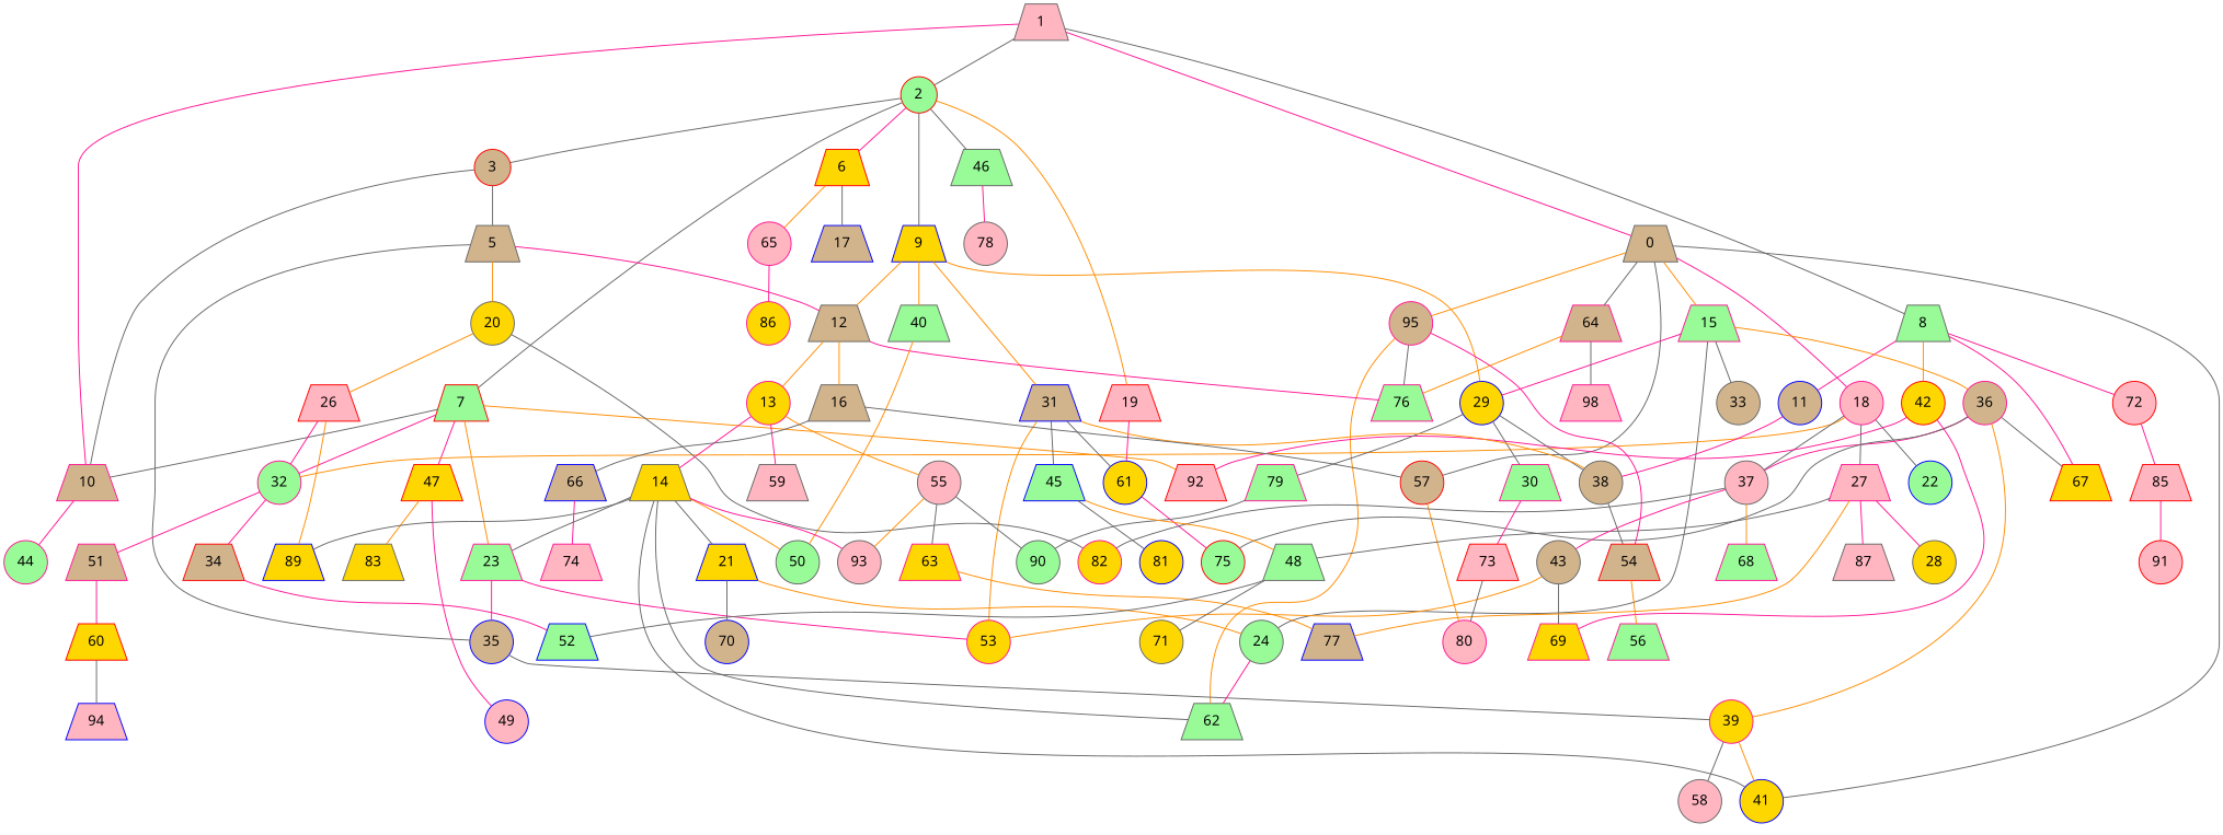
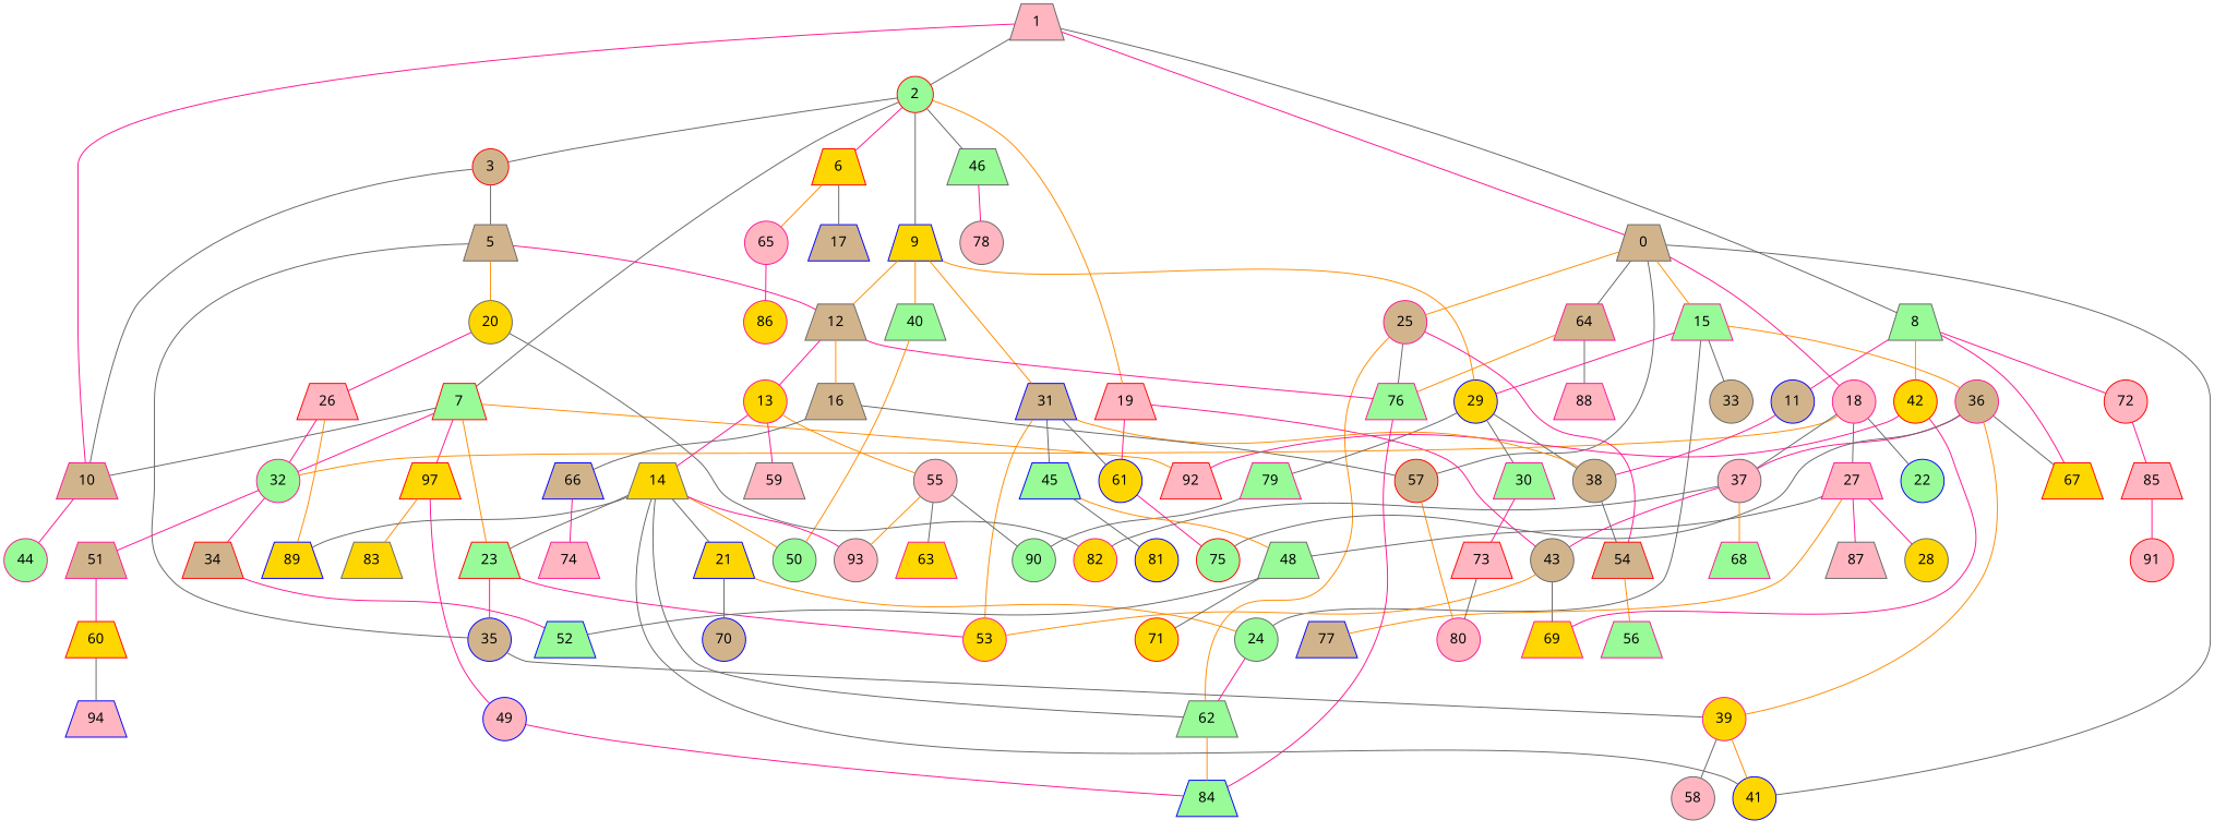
  graph {
    fontname="Noto Sans"
    node [color=gray40 fillcolor=palegreen fontname="Noto Sans" shape=trapezium style=filled]
    edge [color=gray40 fontname="Noto Sans"]
    1 [fillcolor=lightpink]
    2 [color=red shape=circle]
    n3 [fillcolor=tan label=0]
    8
    10 [color=deeppink fillcolor=tan]
    3 [color=red fillcolor=tan shape=circle]
    6 [color=red fillcolor=gold]
    7 [color=red]
    9 [color=blue fillcolor=gold]
    19 [color=red fillcolor=lightpink]
    46
    15 [color=deeppink]
    18 [color=deeppink fillcolor=lightpink shape=circle]
-   25 [color=deeppink fillcolor=tan shape=circle label=95]
+   25 [color=deeppink fillcolor=tan shape=circle]
    41 [color=blue fillcolor=gold shape=circle]
    57 [color=red fillcolor=tan shape=circle]
    64 [color=deeppink fillcolor=tan]
    11 [color=blue fillcolor=tan shape=circle]
    42 [color=red fillcolor=gold shape=circle]
    67 [color=red fillcolor=gold]
    72 [color=red fillcolor=lightpink shape=circle]
    44 [color=deeppink shape=circle]
    5 [fillcolor=tan]
    17 [color=blue fillcolor=tan]
    65 [color=deeppink fillcolor=lightpink shape=circle]
-   23 [color=deeppink]
+   23 [color=red]
    32 [color=deeppink shape=circle]
-   47 [color=red fillcolor=gold]
+   47 [color=red fillcolor=gold label=97]
    92 [color=red fillcolor=lightpink]
    12 [fillcolor=tan]
    29 [color=blue fillcolor=gold shape=circle]
    31 [color=blue fillcolor=tan]
    40
    43 [fillcolor=tan shape=circle]
    61 [color=blue fillcolor=gold shape=circle]
    78 [fillcolor=lightpink shape=circle]
    20 [fillcolor=gold shape=circle]
    35 [color=blue fillcolor=tan shape=circle]
    24 [shape=circle]
    33 [fillcolor=tan shape=circle]
    36 [color=deeppink fillcolor=tan shape=circle]
    22 [color=blue shape=circle]
    27 [color=deeppink fillcolor=lightpink]
    37 [fillcolor=lightpink shape=circle]
    76 [color=deeppink]
    62
    54 [color=red fillcolor=tan]
    80 [color=deeppink fillcolor=lightpink shape=circle]
-   88 [color=deeppink fillcolor=lightpink label=98]
+   88 [color=deeppink fillcolor=lightpink]
    13 [color=deeppink fillcolor=gold shape=circle]
    16 [fillcolor=tan]
    26 [color=red fillcolor=lightpink]
    82 [color=deeppink fillcolor=gold shape=circle]
    39 [color=deeppink fillcolor=gold shape=circle]
    86 [color=deeppink fillcolor=gold shape=circle]
    53 [color=deeppink fillcolor=gold shape=circle]
    34 [color=red fillcolor=tan]
    51 [color=deeppink fillcolor=tan]
    49 [color=blue fillcolor=lightpink shape=circle]
    83 [fillcolor=gold]
    38 [fillcolor=tan shape=circle]
    69 [color=deeppink fillcolor=gold]
    85 [color=red fillcolor=lightpink]
    30 [color=deeppink]
    79 [color=deeppink]
    45 [color=blue]
    50 [shape=circle]
    14 [fillcolor=gold]
    55 [fillcolor=lightpink shape=circle]
    59 [fillcolor=lightpink]
    66 [color=blue fillcolor=tan]
+   84 [color=blue]
    21 [color=blue fillcolor=gold]
    89 [color=blue fillcolor=gold]
    93 [fillcolor=lightpink shape=circle]
    63 [color=deeppink fillcolor=gold]
    90 [shape=circle]
    70 [color=blue fillcolor=tan shape=circle]
    75 [color=red shape=circle]
    74 [color=deeppink fillcolor=lightpink]
    28 [fillcolor=gold shape=circle]
    48
    77 [color=blue fillcolor=tan]
    87 [fillcolor=lightpink]
    68 [color=deeppink]
    56 [color=deeppink]
    52 [color=blue]
-   71 [fillcolor=gold shape=circle]
+   71 [color=red fillcolor=gold shape=circle]
    73 [color=red fillcolor=lightpink]
    81 [color=blue fillcolor=gold shape=circle]
    60 [color=red fillcolor=gold]
    58 [fillcolor=lightpink shape=circle]
    94 [color=blue fillcolor=lightpink]
    91 [color=red fillcolor=lightpink shape=circle]
    1 -- 2
    1 -- n3 [color=deeppink]
    1 -- 8
    1 -- 10 [color=deeppink]
    2 -- 3
    2 -- 6 [color=deeppink]
    2 -- 7
    2 -- 9
    2 -- 19 [color=darkorange]
    2 -- 46
    n3 -- 15 [color=darkorange]
    n3 -- 18 [color=deeppink]
    n3 -- 25 [color=darkorange]
    n3 -- 41
    n3 -- 57
    n3 -- 64
    8 -- 11 [color=deeppink]
    8 -- 42 [color=darkorange]
    8 -- 67 [color=deeppink]
    8 -- 72 [color=deeppink]
    10 -- 44 [color=deeppink]
    3 -- 10
    3 -- 5
    6 -- 17
    6 -- 65 [color=darkorange]
    7 -- 10
    7 -- 23 [color=darkorange]
    7 -- 32 [color=deeppink]
    7 -- 47 [color=deeppink]
    7 -- 92 [color=darkorange]
    9 -- 12 [color=darkorange]
    9 -- 29 [color=darkorange]
    9 -- 31 [color=darkorange]
    9 -- 40 [color=darkorange]
+   19 -- 43 [color=deeppink]
    19 -- 61 [color=deeppink]
    46 -- 78 [color=deeppink]
    15 -- 29 [color=deeppink]
    15 -- 24
    15 -- 33
    15 -- 36 [color=darkorange]
    18 -- 32 [color=darkorange]
    18 -- 22
    18 -- 27
    18 -- 37
    25 -- 76
    25 -- 62 [color=darkorange]
    25 -- 54 [color=deeppink]
    57 -- 80 [color=darkorange]
    64 -- 76 [color=darkorange]
    64 -- 88
    11 -- 38 [color=deeppink]
    42 -- 92 [color=deeppink]
    42 -- 69 [color=deeppink]
    72 -- 85 [color=deeppink]
    5 -- 12 [color=deeppink]
    5 -- 20 [color=darkorange]
    5 -- 35
    65 -- 86 [color=deeppink]
    23 -- 35 [color=deeppink]
    23 -- 53 [color=deeppink]
    32 -- 34 [color=deeppink]
    32 -- 51 [color=deeppink]
    47 -- 49 [color=deeppink]
    47 -- 83 [color=darkorange]
    12 -- 76 [color=deeppink]
-   12 -- 13 [color=darkorange]
+   12 -- 13 [color=deeppink]
    12 -- 16 [color=darkorange]
    29 -- 38
    29 -- 30
    29 -- 79
    31 -- 61
    31 -- 53 [color=darkorange]
    31 -- 38 [color=darkorange]
    31 -- 45
    40 -- 50 [color=darkorange]
    43 -- 53 [color=darkorange]
    43 -- 69
    61 -- 75 [color=deeppink]
-   20 -- 26 [color=darkorange]
+   20 -- 26 [color=deeppink]
    20 -- 82
    35 -- 39
    24 -- 62 [color=deeppink]
    36 -- 67
    36 -- 37 [color=deeppink]
    36 -- 39 [color=darkorange]
    36 -- 75
    27 -- 28 [color=deeppink]
    27 -- 48
    27 -- 77 [color=darkorange]
    27 -- 87 [color=deeppink]
    37 -- 43 [color=deeppink]
    37 -- 82
    37 -- 68 [color=darkorange]
+   76 -- 84 [color=deeppink]
+   62 -- 84 [color=darkorange]
    54 -- 56 [color=darkorange]
    13 -- 14 [color=deeppink]
    13 -- 55 [color=darkorange]
    13 -- 59 [color=deeppink]
    16 -- 57
    16 -- 66
    26 -- 32 [color=deeppink]
    26 -- 89 [color=darkorange]
    39 -- 41 [color=darkorange]
    39 -- 58
    34 -- 52 [color=deeppink]
    51 -- 60 [color=deeppink]
+   49 -- 84 [color=deeppink]
    38 -- 54
    85 -- 91 [color=deeppink]
    30 -- 73 [color=deeppink]
    79 -- 90
    45 -- 48 [color=darkorange]
    45 -- 81
    14 -- 41
    14 -- 23
    14 -- 62
    14 -- 50 [color=darkorange]
    14 -- 21
    14 -- 89
    14 -- 93 [color=deeppink]
    55 -- 93 [color=darkorange]
    55 -- 63
    55 -- 90
    66 -- 74 [color=deeppink]
    21 -- 24 [color=darkorange]
    21 -- 70
-   63 -- 77 [color=darkorange]
    48 -- 52
    48 -- 71
    73 -- 80
    60 -- 94
  }
